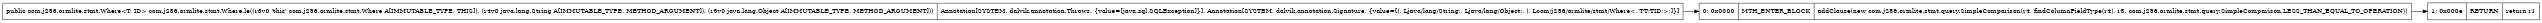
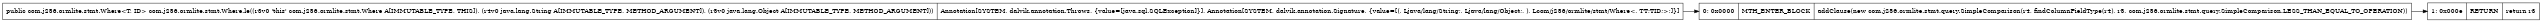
  digraph {
    rankdir=LR
    node [shape=record]
    n1 [label="{0\:\ 0x0000|MTH_ENTER_BLOCK\l|addClause(new com.j256.ormlite.stmt.query.SimpleComparison(r4, findColumnFieldType(r4), r5, com.j256.ormlite.stmt.query.SimpleComparison.LESS_THAN_EQUAL_TO_OPERATION))\l}"]
-   n2 [label="{1\:\ 0x000e|RETURN\l|return r1\l}"]
+   n2 [label="{1\:\ 0x000e|RETURN\l|return r3\l}"]
    n3 [label="{public com.j256.ormlite.stmt.Where\<T, ID\> com.j256.ormlite.stmt.Where.le((r3v0 'this' com.j256.ormlite.stmt.Where A[IMMUTABLE_TYPE, THIS]), (r4v0 java.lang.String A[IMMUTABLE_TYPE, METHOD_ARGUMENT]), (r5v0 java.lang.Object A[IMMUTABLE_TYPE, METHOD_ARGUMENT]))  | Annotation[SYSTEM, dalvik.annotation.Throws, \{value=[java.sql.SQLException]\}], Annotation[SYSTEM, dalvik.annotation.Signature, \{value=[(, Ljava\/lang\/String;, Ljava\/lang\/Object;, ), Lcom\/j256\/ormlite\/stmt\/Where\<, TT;TID;\>;]\}]\l}"]
    n1 -> n2
    n3 -> n1
  }
